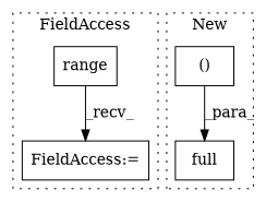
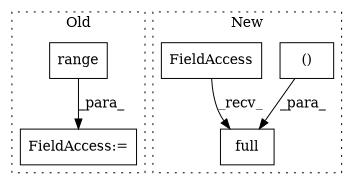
  digraph {
    node [a=32 shape=box]
    n1 [l="6,1" label=range s="2374,2400"]
    n2 [a=7 l=43 label="FieldAccess:=" s=2367]
    n3 [l="12,1" label=full s="2573,2628"]
    n4 [a=106 l=37 label="()" s=2585]
+   n5 [a=22 l=5 label=FieldAccess s=2567]
    subgraph cluster_1 {
-     label=FieldAccess
+     label=Old
      style=dotted
      n1
      n2
    }
    subgraph cluster_2 {
      label=New
      style=dotted
      n3
      n4
+     n5
    }
-   n1 -> n2 [label=_recv_]
+   n1 -> n2 [label=_para_]
    n4 -> n3 [label=_para_]
+   n5 -> n3 [label=_recv_]
  }
